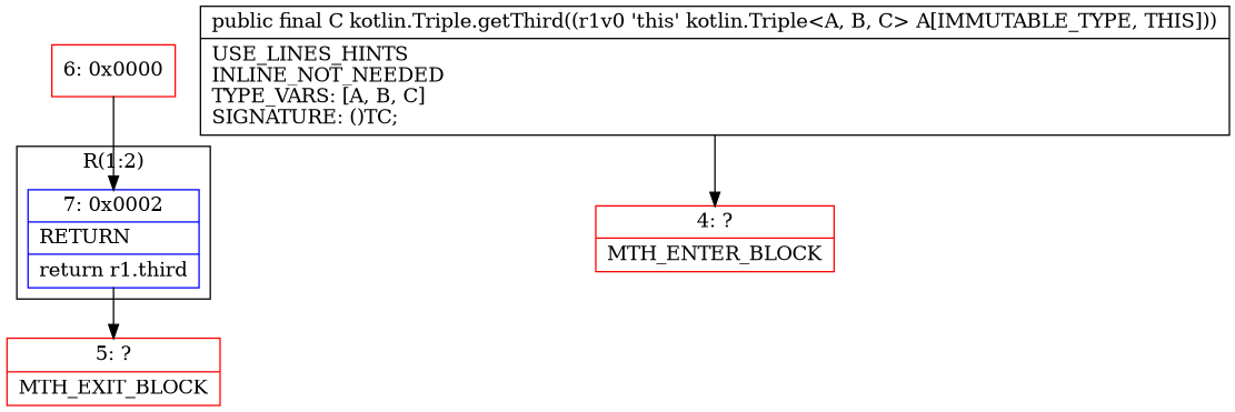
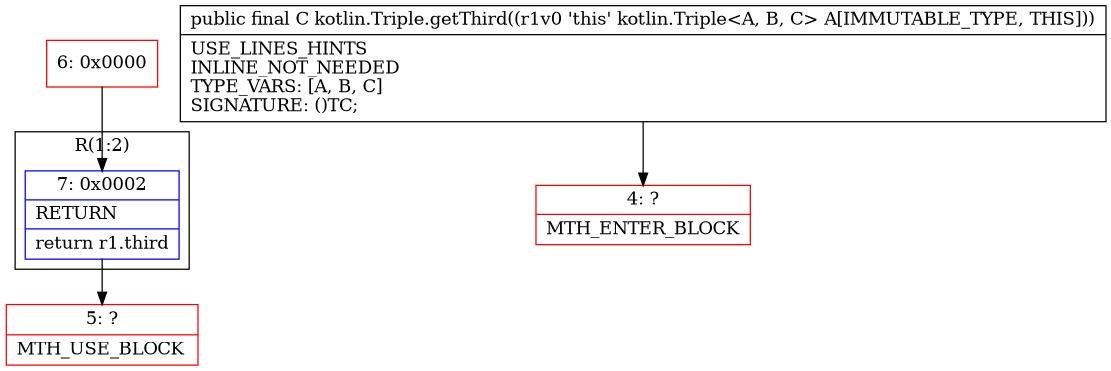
  digraph {
    node [color=red shape=record]
    n1 [color=blue label="{7\:\ 0x0002|RETURN\l|return r1.third\l}"]
-   n2 [label="{5\:\ ?|MTH_EXIT_BLOCK\l}"]
+   n2 [label="{5\:\ ?|MTH_USE_BLOCK\l}"]
    n3 [label="{4\:\ ?|MTH_ENTER_BLOCK\l}"]
    n4 [label="{6\:\ 0x0000}"]
    n5 [label="{public final C kotlin.Triple.getThird((r1v0 'this' kotlin.Triple\<A, B, C\> A[IMMUTABLE_TYPE, THIS]))  | USE_LINES_HINTS\lINLINE_NOT_NEEDED\lTYPE_VARS: [A, B, C]\lSIGNATURE: ()TC;\l}" color=""]
    subgraph cluster_1 {
      label="R(1:2)"
      n1
    }
    n1 -> n2
    n4 -> n1
    n5 -> n3
  }
